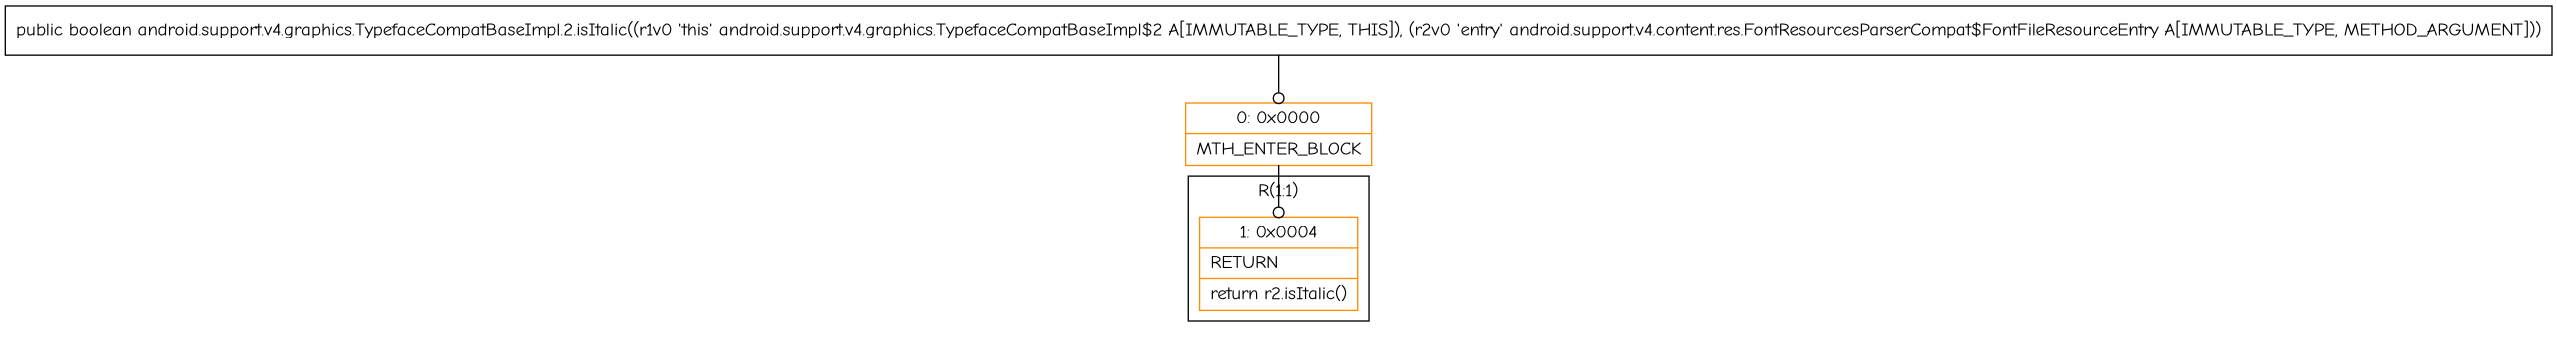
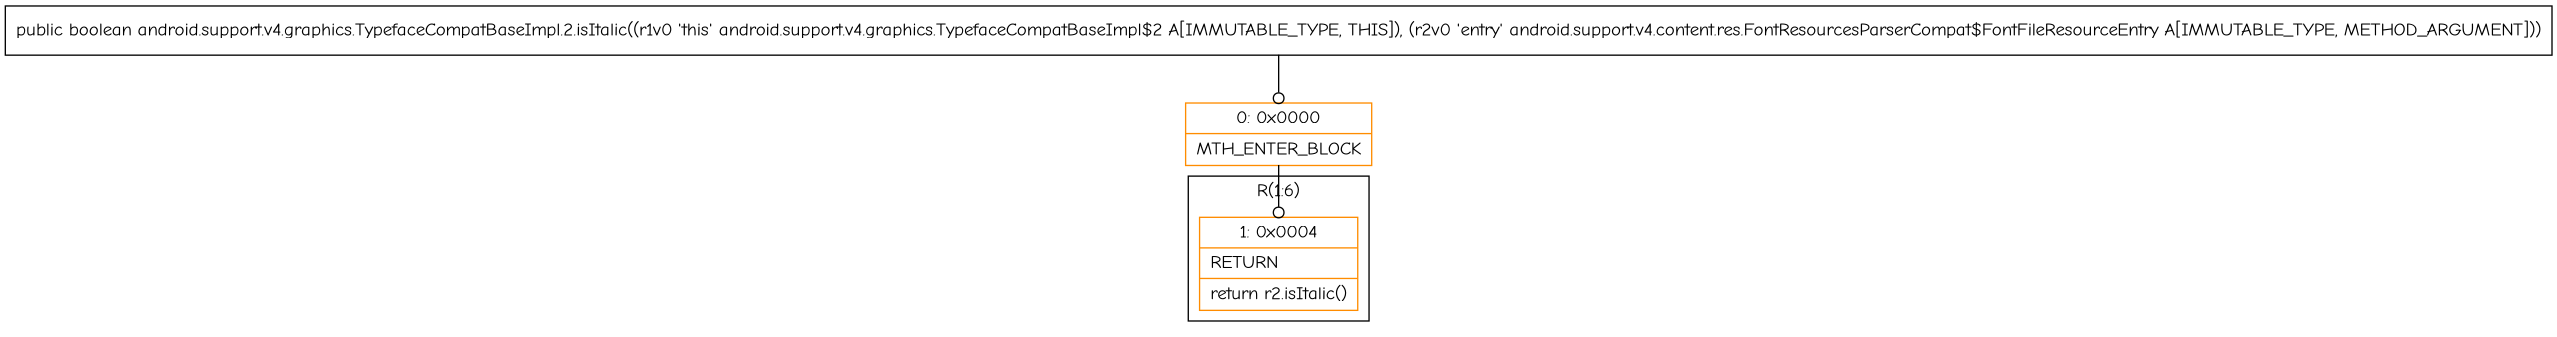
  digraph {
    fontname="Comic Neue"
    node [color=darkorange shape=record fontname="Comic Neue"]
    edge [arrowhead=odot fontname="Comic Neue"]
    n1 [label="{1\:\ 0x0004|RETURN\l|return r2.isItalic()\l}"]
    n2 [label="{0\:\ 0x0000|MTH_ENTER_BLOCK\l}"]
    n3 [label="{public boolean android.support.v4.graphics.TypefaceCompatBaseImpl.2.isItalic((r1v0 'this' android.support.v4.graphics.TypefaceCompatBaseImpl$2 A[IMMUTABLE_TYPE, THIS]), (r2v0 'entry' android.support.v4.content.res.FontResourcesParserCompat$FontFileResourceEntry A[IMMUTABLE_TYPE, METHOD_ARGUMENT])) }" color=black]
    subgraph cluster_1 {
-     label="R(1:1)"
+     label="R(1:6)"
      n1
    }
    n2 -> n1
    n3 -> n2
  }
